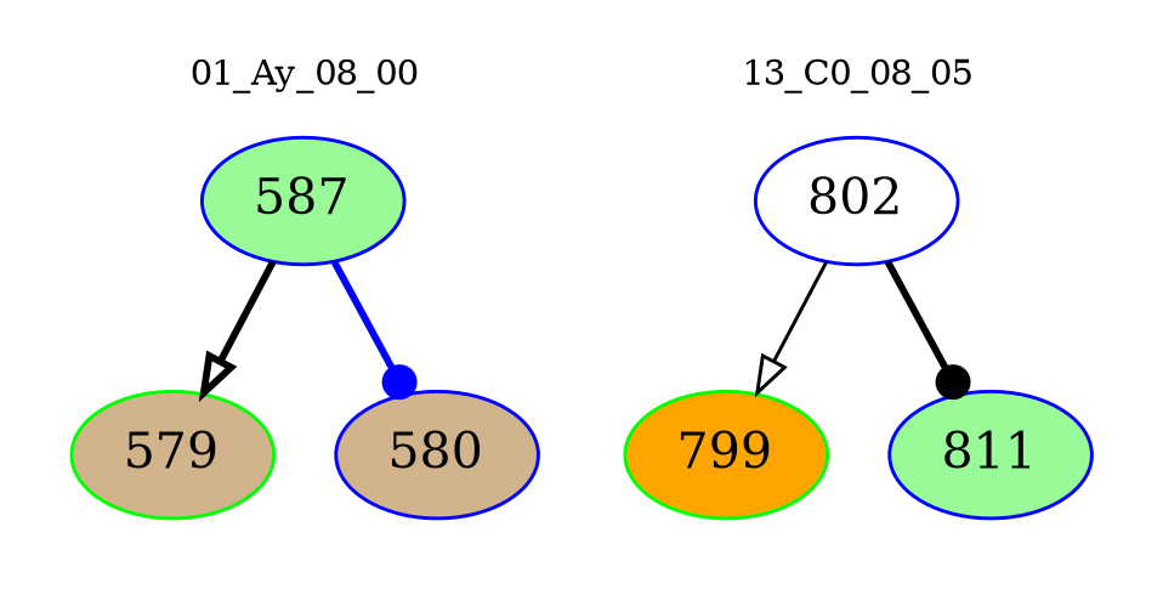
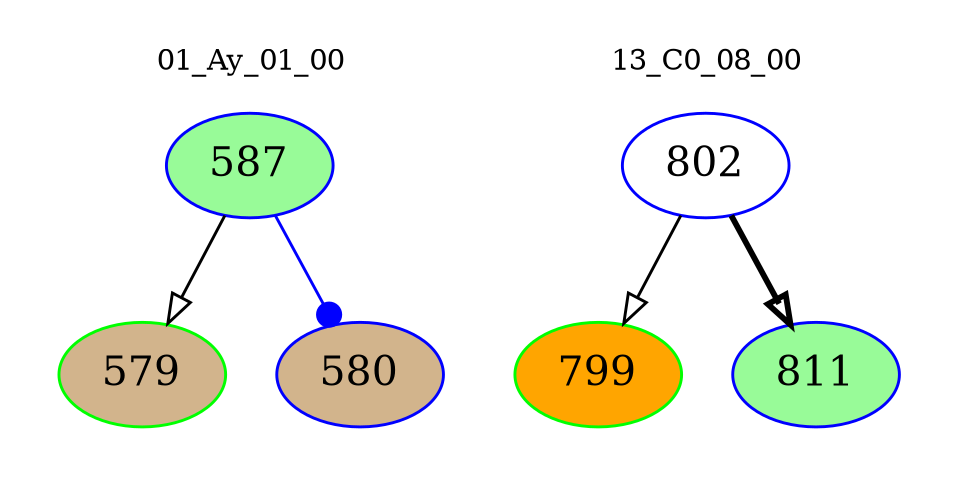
  digraph {
    node [color=blue fillcolor=palegreen style=filled]
    edge [arrowhead=onormal color=black style=bold]
    n1 [label=587]
    n2 [color=green fillcolor=tan label=579]
    n3 [fillcolor=tan label=580]
    n4 [fillcolor=white label=802]
    n5 [color=green fillcolor=orange label=799]
    n6 [label=811]
    subgraph cluster_1 {
      color=white
      fontsize=10
-     label="01_Ay_08_00"
+     label="01_Ay_01_00"
      n1
      n2
      n3
    }
    subgraph cluster_2 {
      color=white
      fontsize=10
-     label="13_C0_08_05"
+     label="13_C0_08_00"
      n4
      n5
      n6
    }
-   n1 -> n2
-   n1 -> n3 [arrowhead=dot color=blue]
+   n1 -> n2 [style=solid]
+   n1 -> n3 [arrowhead=dot color=blue style=solid]
    n4 -> n5 [style=solid]
-   n4 -> n6 [arrowhead=dot]
+   n4 -> n6
  }
